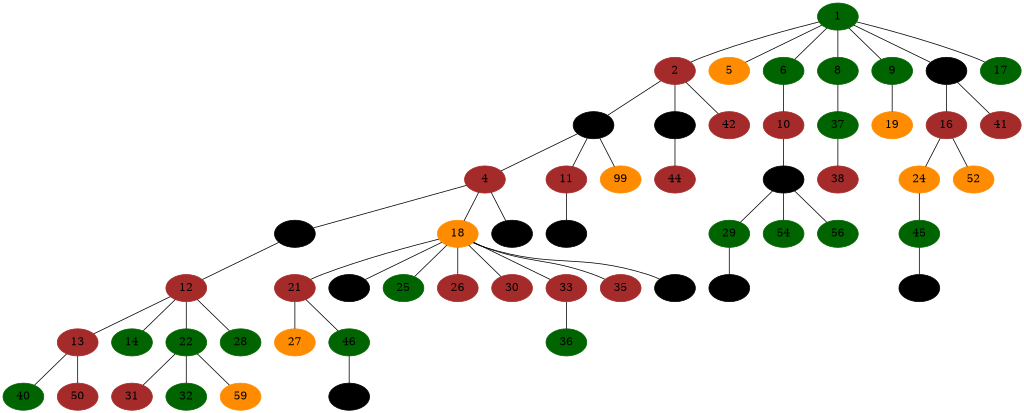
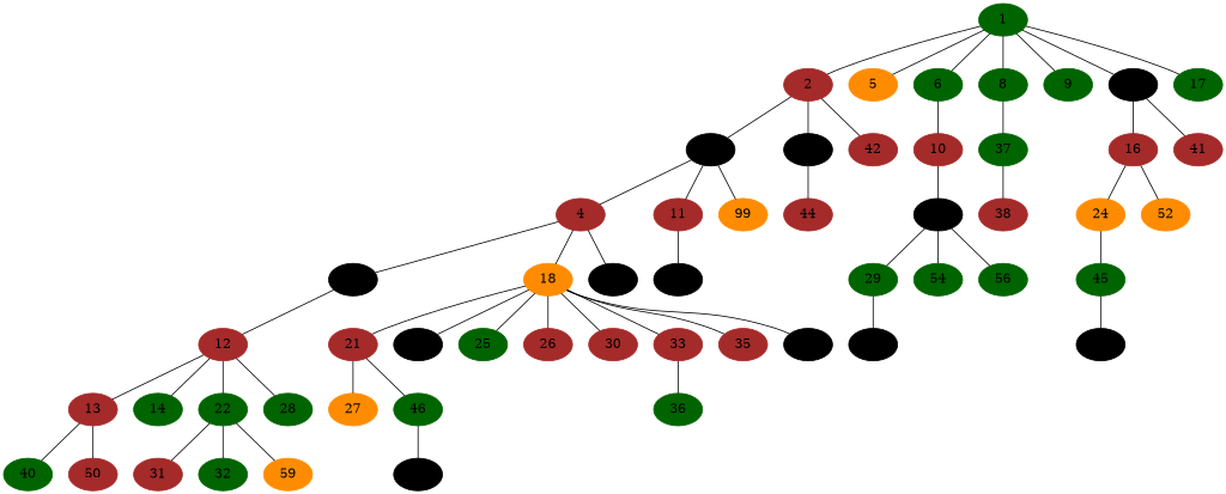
  graph {
    node [color=brown style=filled]
    2
    1 [color=darkgreen]
    5 [color=darkorange]
    6 [color=darkgreen]
    8 [color=darkgreen]
    9 [color=darkgreen]
    15 [color=black]
    17 [color=darkgreen]
    3 [color=black]
    34 [color=black]
    42
    10
    37 [color=darkgreen]
-   19 [color=darkorange]
    16
    41
    4
    11
    n19 [color=darkorange label=99]
    44
    7 [color=black]
    18 [color=darkorange]
    47 [color=black]
    53 [color=black]
    12
    21
    23 [color=black]
    25 [color=darkgreen]
    26
    30
    33
    35
    43 [color=black]
    20 [color=black]
    13
    14 [color=darkgreen]
    22 [color=darkgreen]
    28 [color=darkgreen]
    38
    29 [color=darkgreen]
    54 [color=darkgreen]
    56 [color=darkgreen]
    40 [color=darkgreen]
    50
    31
    32 [color=darkgreen]
    n47 [color=darkorange label=59]
    24 [color=darkorange]
    52 [color=darkorange]
    45 [color=darkgreen]
    27 [color=darkorange]
    46 [color=darkgreen]
    36 [color=darkgreen]
    55 [color=black]
    48 [color=black]
    51 [color=black]
    2 -- 3
    2 -- 34
    2 -- 42
    1 -- 2
    1 -- 5
    1 -- 6
    1 -- 8
    1 -- 9
    1 -- 15
    1 -- 17
    6 -- 10
    8 -- 37
-   9 -- 19
    15 -- 16
    15 -- 41
    3 -- 4
    3 -- 11
    3 -- n19
    34 -- 44
    10 -- 20
    37 -- 38
    16 -- 24
    16 -- 52
    4 -- 7
    4 -- 18
    4 -- 47
    11 -- 53
    7 -- 12
    18 -- 21
    18 -- 23
    18 -- 25
    18 -- 26
    18 -- 30
    18 -- 33
    18 -- 35
    18 -- 43
    12 -- 13
    12 -- 14
    12 -- 22
    12 -- 28
    21 -- 27
    21 -- 46
    33 -- 36
    20 -- 29
    20 -- 54
    20 -- 56
    13 -- 40
    13 -- 50
    22 -- 31
    22 -- 32
    22 -- n47
    29 -- 55
    24 -- 45
    45 -- 51
    46 -- 48
  }
